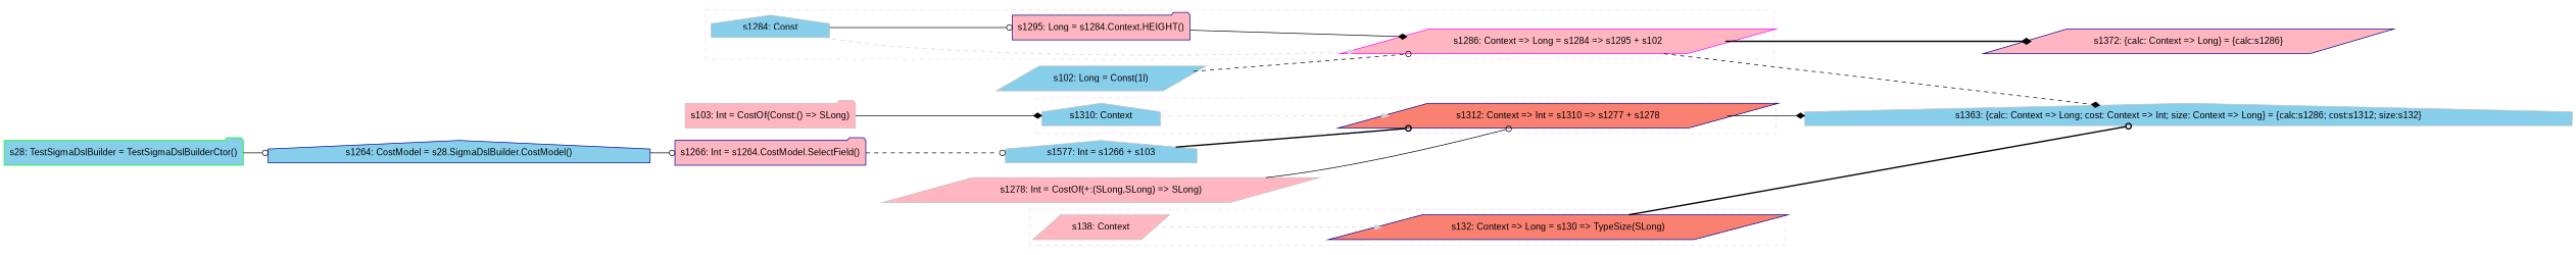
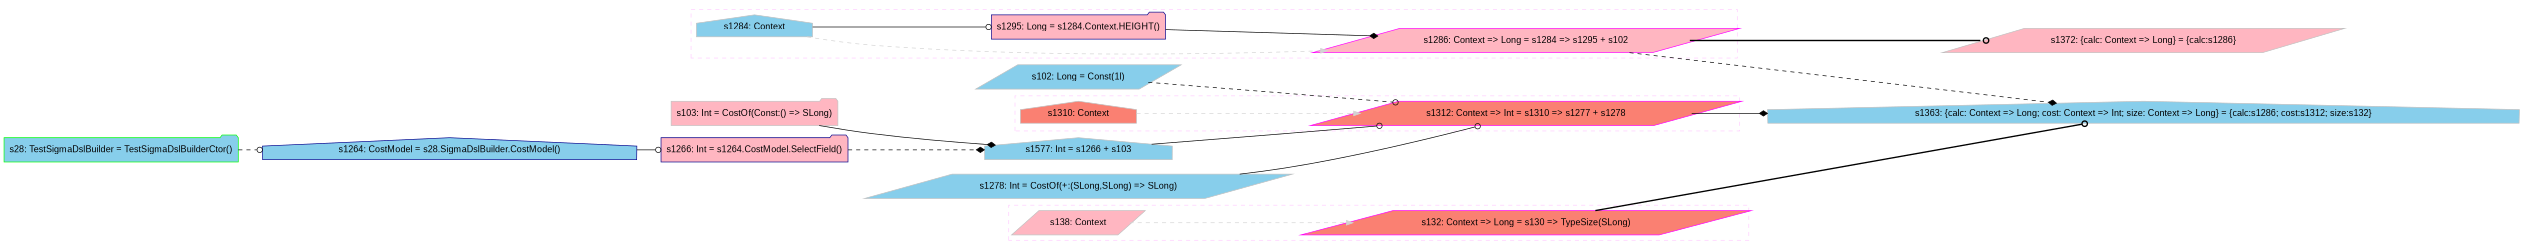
  digraph {
    concentrate=true
    fontname="Liberation Sans"
    rankdir=LR
    node [color=gray fillcolor=skyblue fontname="Liberation Sans" shape=parallelogram style=filled]
    edge [fontname="Liberation Sans" style=solid arrowhead=odot]
-   n1 [label="s1284: Const" shape=house]
+   n1 [label="s1284: Context" shape=house]
    n2 [color=magenta fillcolor=lightpink label="s1286: Context => Long = s1284 => s1295 + s102"]
    n3 [color=darkblue fillcolor=lightpink label="s1295: Long = s1284.Context.HEIGHT()" shape=folder]
-   n4 [label="s1310: Context" shape=house]
-   n5 [color=darkblue fillcolor=salmon label="s1312: Context => Int = s1310 => s1277 + s1278"]
+   n4 [fillcolor=salmon label="s1310: Context" shape=house]
+   n5 [color=magenta fillcolor=salmon label="s1312: Context => Int = s1310 => s1277 + s1278"]
    n6 [fillcolor=lightpink label="s138: Context"]
-   n7 [color=darkblue fillcolor=salmon label="s132: Context => Long = s130 => TypeSize(SLong)"]
+   n7 [color=magenta fillcolor=salmon label="s132: Context => Long = s130 => TypeSize(SLong)"]
    n8 [label="s1363: {calc: Context => Long; cost: Context => Int; size: Context => Long} = {calc:s1286; cost:s1312; size:s132}" shape=house]
-   n9 [color=darkblue fillcolor=lightpink label="s1372: {calc: Context => Long} = {calc:s1286}"]
+   n9 [fillcolor=lightpink label="s1372: {calc: Context => Long} = {calc:s1286}"]
    n10 [label="s102: Long = Const(1l)"]
    n11 [color=green label="s28: TestSigmaDslBuilder = TestSigmaDslBuilderCtor()" shape=folder]
    n12 [color=darkblue label="s1264: CostModel = s28.SigmaDslBuilder.CostModel()" shape=house]
    n13 [color=darkblue fillcolor=lightpink label="s1266: Int = s1264.CostModel.SelectField()" shape=folder]
    n14 [label="s1577: Int = s1266 + s103" shape=house]
    n15 [fillcolor=lightpink label="s103: Int = CostOf(Const:() => SLong)" shape=folder]
-   n16 [fillcolor=lightpink label="s1278: Int = CostOf(+:(SLong,SLong) => SLong)"]
+   n16 [label="s1278: Int = CostOf(+:(SLong,SLong) => SLong)"]
    subgraph cluster_1 {
      color="#FFCCFF"
      style=dashed
      n3
      subgraph sub_2 {
        color="#FFCCFF"
        rank=source
        style=dashed
        n1
      }
      subgraph sub_3 {
        color="#FFCCFF"
        rank=sink
        style=dashed
        n2
      }
    }
    subgraph cluster_4 {
      color="#FFCCFF"
      style=dashed
      subgraph sub_5 {
        color="#FFCCFF"
        rank=source
        style=dashed
        n4
      }
      subgraph sub_6 {
        color="#FFCCFF"
        rank=sink
        style=dashed
        n5
      }
    }
    subgraph cluster_7 {
      color="#FFCCFF"
      style=dashed
      subgraph sub_8 {
        color="#FFCCFF"
        rank=source
        style=dashed
        n6
      }
      subgraph sub_9 {
        color="#FFCCFF"
        rank=sink
        style=dashed
        n7
      }
    }
    n1 -> n2 [color=lightgray style=dashed weight=0 arrowhead=""]
    n1 -> n3
    n2 -> n8 [arrowhead=diamond style=dashed]
-   n2 -> n9 [arrowhead=diamond style=bold]
+   n2 -> n9 [style=bold]
    n3 -> n2 [arrowhead=diamond]
    n4 -> n5 [color=lightgray style=dashed weight=0 arrowhead=""]
    n5 -> n8 [arrowhead=diamond]
    n6 -> n7 [color=lightgray style=dashed weight=0 arrowhead=""]
    n7 -> n8 [style=bold]
-   n10 -> n2 [style=dashed]
-   n11 -> n12
+   n10 -> n5 [style=dashed]
+   n11 -> n12 [style=dashed]
    n12 -> n13
-   n13 -> n14 [style=dashed]
-   n14 -> n5 [style=bold]
-   n15 -> n4 [arrowhead=diamond]
+   n13 -> n14 [arrowhead=diamond style=dashed]
+   n14 -> n5
+   n15 -> n14 [arrowhead=diamond]
    n16 -> n5
  }
